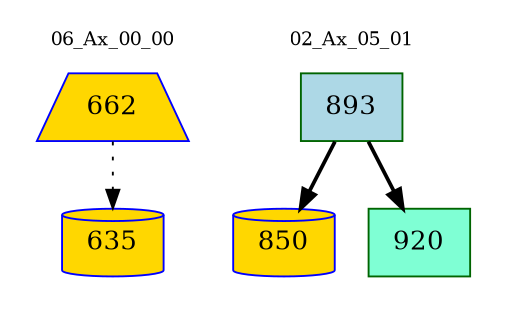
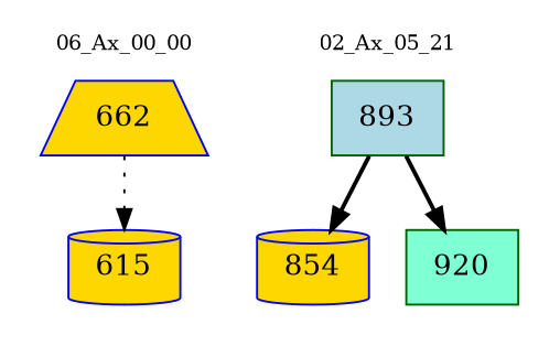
  digraph {
    node [color=blue fillcolor=gold shape=cylinder style=filled]
    edge [color=black style=bold]
    n1 [label=662 shape=trapezium]
-   n2 [label=635]
+   n2 [label=615]
    n3 [color=darkgreen fillcolor=lightblue label=893 shape=box]
-   n4 [label=850]
+   n4 [label=854]
    n5 [color=darkgreen fillcolor=aquamarine label=920 shape=box]
    subgraph cluster_1 {
      color=white
      fontsize=10
      label="06_Ax_00_00"
      n1
      n2
    }
    subgraph cluster_2 {
      color=white
      fontsize=10
-     label="02_Ax_05_01"
+     label="02_Ax_05_21"
      n3
      n4
      n5
    }
    n1 -> n2 [style=dotted]
    n3 -> n4
    n3 -> n5
  }
